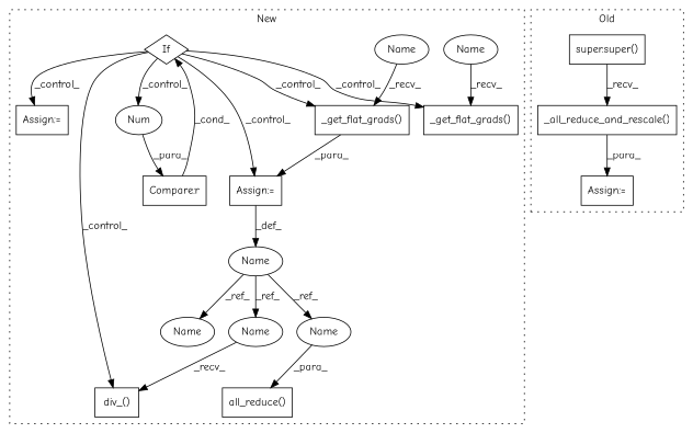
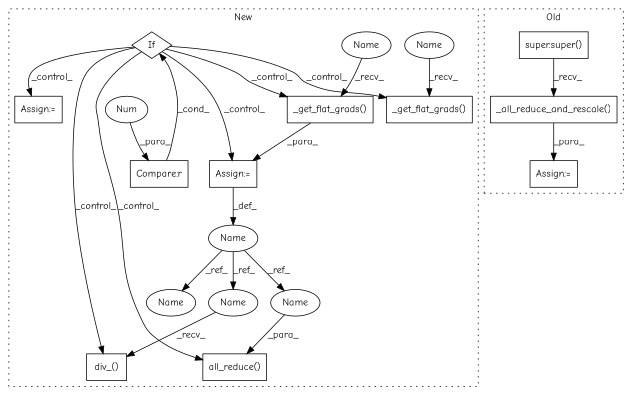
  digraph {
    fontname="Comic Neue"
    node [a=75 fontname="Comic Neue" l=10 s=4501 shape=box]
    edge [fontname="Comic Neue"]
    n1 [l="21,1" label="_get_flat_grads()" s="4009,4046"]
    n2 [a=96 l=3 label=If s=3875 shape=diamond]
    n3 [a=40 l=36 label="Compare:r" s=3878]
    n4 [l=52 label="_get_flat_grads()"]
    n5 [l="16,1" label="div_()" s="4123,4171"]
    n6 [a=87 label=Name s=3977 shape=ellipse]
    n7 [a=76 l=1 label=Num s=3913 shape=ellipse]
    n8 [a=68 l=3 label="Assign:=" s=4006]
    n9 [a=68 l=4 label="Assign:=" s=4195]
    n10 [l="29,1" label="all_reduce()" s="4281,4320"]
    n11 [a=87 l=4 label=Name s=4009 shape=ellipse]
    n12 [a=87 l=4 label=Name shape=ellipse]
    n13 [a=87 label=Name s=4123 shape=ellipse]
    n14 [a=87 label=Name s=4310 shape=ellipse]
    n15 [a=87 label=Name s=4406 shape=ellipse]
    n16 [l="32,1" label="_all_reduce_and_rescale()" s="3923,3965"]
    n17 [l=7 label="super.super()" s=3923]
    n18 [a=68 l=3 label="Assign:=" s=3920]
    subgraph cluster_1 {
      label=New
      style=dotted
      n1
      n2
      n3
      n4
      n5
      n6
      n7
      n8
      n9
      n10
      n11
      n12
      n13
      n14
      n15
    }
    subgraph cluster_2 {
      label=Old
      style=dotted
      n16
      n17
      n18
    }
    n1 -> n8 [label=_para_]
    n2 -> n1 [label=_control_]
    n2 -> n4 [label=_control_]
    n2 -> n5 [label=_control_]
    n2 -> n8 [label=_control_]
    n2 -> n9 [label=_control_]
-   n2 -> n7 [label=_control_]
+   n2 -> n10 [label=_control_]
    n3 -> n2 [label=_cond_]
    n6 -> n13 [label=_ref_]
    n6 -> n14 [label=_ref_]
    n6 -> n15 [label=_ref_]
    n7 -> n3 [label=_para_]
    n8 -> n6 [label=_def_]
    n11 -> n1 [label=_recv_]
    n12 -> n4 [label=_recv_]
    n13 -> n5 [label=_recv_]
    n14 -> n10 [label=_para_]
    n16 -> n18 [label=_para_]
    n17 -> n16 [label=_recv_]
  }
